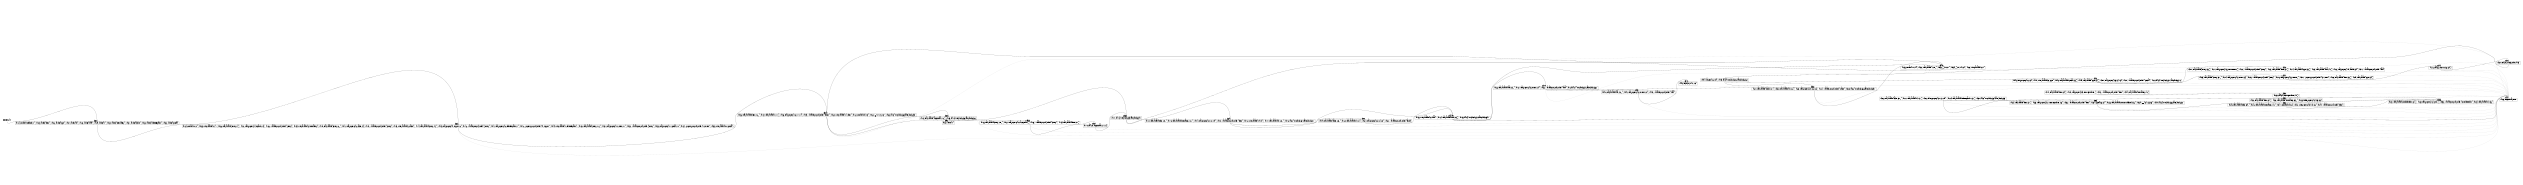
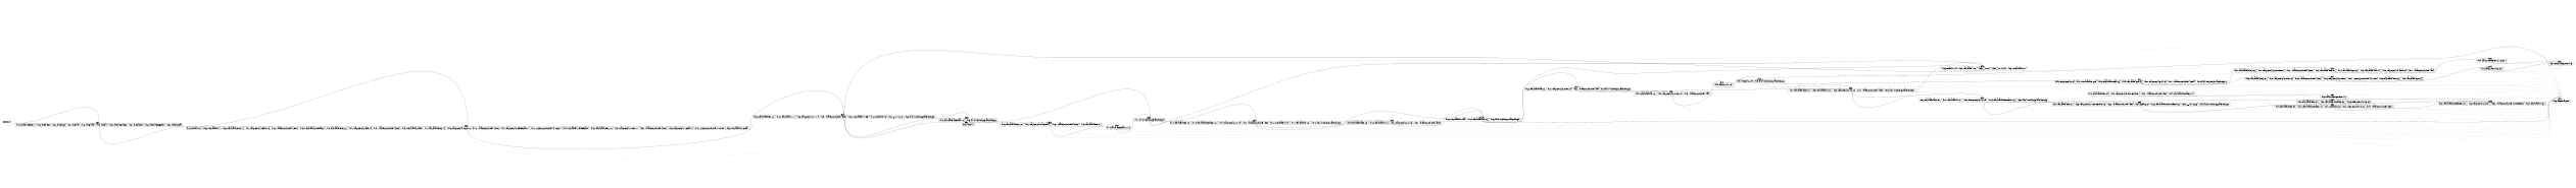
  digraph {
    rankdir=LR
    node [shape=record]
    edge [headport=n tailport=s]
    BB_entry417 [shape=none]
    n2 [label="{19124: constant[undefined,v1]|19125: vardecl['elem']|19126: vardecl['type']|19127: vardecl['id']|19128: vardecl['data']|19129: vardecl['i']|19130: vardecl['internalKey']|19131: vardecl['cache']|19132: vardecl['deleteExpando']|19133: vardecl['special']}"]
    n3 [label="{19134: constant[0.0,v2]|19135: write-variable[v2,'i']*|19136: read-variable['jQuery',v4,-]|19137: read-property[v4,'expando',v3]|19138: \<variable-non-null-undef\>['jQuery']|19139: write-variable[v3,'internalKey']*|19140: read-variable['jQuery',v6,-]|19141: read-property[v6,'cache',v5]|19142: \<variable-non-null-undef\>['jQuery']|19143: write-variable[v5,'cache']*|19144: read-variable['jQuery',v9,-]|19145: read-property[v9,'support',v8]|19146: \<variable-non-null-undef\>['jQuery']|19147: read-property[v8,'deleteExpando',v7]|19148: \<property-non-null-undef\>[v9,'support']|19149: write-variable[v7,'deleteExpando']*|19150: read-variable['jQuery',v12,-]|19151: read-property[v12,'event',v11]|19152: \<variable-non-null-undef\>['jQuery']|19153: read-property[v11,'special',v10]|19154: \<property-non-null-undef\>[v12,'event']|19155: write-variable[v10,'special']*}"]
    n4 [label="{19156: read-variable['elems',v16,-]|19157: read-variable['i',v17,-]|19158: read-property[v16,v17,v14]|19159: \<variable-non-null-undef\>['elems']|19160: write-variable[v14,'elem']|19161: constant[null,v15]|19162: !=[v14,v15,v13]|19163: if[v13](true-block:6565,false-block:6592)}"]
    n5 [label="{19262: exceptional-return}"]
    n6 [label="{19164: read-variable['acceptData',v18,-]|19165: if[v18](true-block:6568,false-block:6566)}"]
    n7 [label="{19261: return[v1]}"]
    n8 [label="{19171: if[v18](true-block:6569,false-block:6591)}"]
    n9 [label="{19166: read-variable['jQuery',v20,-]|19167: read-property[v20,'acceptData',-]|19168: \<variable-non-null-undef\>['jQuery']|19169: read-variable['elem',v21,-]}"]
    n10 [label="{19172: read-variable['elem',v20,-]|19173: read-variable['internalKey',v21,-]|19174: read-property[v20,v21,v19]|19175: \<variable-non-null-undef\>['elem']|19176: write-variable[v19,'id']*|19177: read-variable['id',v22,-]|19178: if[v22](true-block:6570,false-block:6571)}"]
    n11 [label="{19256: constant[1.0,v19]|19257: read-variable['i',v20,-]|19258: +[v20,v21]|19259: +[v21,v19,v22]|19260: write-variable[v22,'i']}"]
    n12 [label="{19170: call[v20,'acceptData',v21,v18]}"]
    n13 [label="{19183: write-variable[v22,'data']*|19184: read-variable['data',v23,-]|19185: if[v23](true-block:6572,false-block:6591)}"]
    n14 [label="{19179: read-variable['cache',v23,-]|19180: read-variable['id',v24,-]|19181: read-property[v23,v24,v22]|19182: \<variable-non-null-undef\>['cache']}"]
    n15 [label="{19186: read-variable['data',v25,-]|19187: read-property[v25,'events',v24]|19188: \<variable-non-null-undef\>['data']|19189: if[v24](true-block:6573,false-block:6582)}"]
    n16 [label="{19190: read-variable['data',v31,-]|19191: read-property[v31,'events',v27]|19192: \<variable-non-null-undef\>['data']}"]
    n17 [label="{19221: read-variable['cache',v27,-]|19222: read-variable['id',v28,-]|19223: read-property[v27,v28,v26]|19224: \<variable-non-null-undef\>['cache']|19225: if[v26](true-block:6583,false-block:6591)}"]
    n18 [label="{19193: begin-for-in[v27,v28]}"]
    n19 [label="{19226: read-variable['cache',v30,-]|19227: read-variable['id',v31,-]|19228: delete-property[v30,v31,v29]*|19229: read-variable['deleteExpando',v32,-]|19230: if[v32](true-block:6584,false-block:6585)}"]
    n20 [label="{19194: has-next[v28,v29]|19195: if[v29](true-block:6576,false-block:6582)}"]
    n21 [label="{19231: read-variable['elem',v34,-]|19232: read-variable['internalKey',v35,-]|19233: delete-property[v34,v35,v33]*}"]
    n22 [label="{19234: read-variable['elem',v37,-]|19235: read-property[v37,'removeAttribute',v36]|19236: \<variable-non-null-undef\>['elem']|19237: typeof[v36,v34]|19238: read-variable['core_strundefined',v35,-]|19239: !==[v34,v35,v33]|19240: if[v33](true-block:6586,false-block:6587)}"]
    n23 [label="{19196: next-property[v28,v30]|19197: write-variable[v30,'type']|19198: read-variable['special',v33,-]|19199: read-variable['type',v34,-]|19200: read-property[v33,v34,v32]|19201: \<variable-non-null-undef\>['special']|19202: if[v32](true-block:6577,false-block:6578)}"]
    n24 [label="{19203: read-variable['jQuery',v37,-]|19204: read-property[v37,'event',v36]|19205: \<variable-non-null-undef\>['jQuery']|19206: read-property[v36,'remove',-]|19207: \<property-non-null-undef\>[v37,'event']|19208: read-variable['elem',v38,-]|19209: read-variable['type',v39,-]}"]
    n25 [label="{19210: read-variable['jQuery',v36,-]|19211: read-property[v36,'removeEvent',-]|19212: \<variable-non-null-undef\>['jQuery']|19213: read-variable['elem',v37,-]|19214: read-variable['type',v38,-]|19215: read-variable['data',v40,-]|19216: read-property[v40,'handle',v39]|19217: \<variable-non-null-undef\>['data']}"]
    n26 [label="{19218: call[v36,'remove',v38,v39,-]*}"]
+   n27 [label="{19219: call[v36,'removeEvent',v37,v38,v39,-]*}"]
    n28 [label="{19220: end-for-in(begin-node:19193)}"]
    n29 [label="{19251: read-variable['core_deletedIds',v34,-]|19252: read-property[v34,'push',-]|19253: \<variable-non-null-undef\>['core_deletedIds']|19254: read-variable['id',v35,-]}"]
    n30 [label="{19245: read-variable['elem',v39,-]|19246: read-variable['internalKey',v40,-]|19247: constant[null,v38]|19248: write-property[v39,v40,v38]|19249: \<variable-non-null-undef\>['elem']*}"]
    n31 [label="{19241: read-variable['elem',v39,-]|19242: read-property[v39,'removeAttribute',-]|19243: \<variable-non-null-undef\>['elem']|19244: read-variable['internalKey',v40,-]}"]
    n32 [label="{19250: call[v39,'removeAttribute',v40,-]*}"]
    BB_entry417 -> n2 [headlabel="    6562"]
    n2 -> n3 [headlabel="      6563"]
    n3 -> n4 [headlabel="      6564"]
    n3 -> n5 [color=gray headlabel="      6593"]
    n4 -> n5 [color=gray]
    n4 -> n6 [headlabel="      6565"]
    n4 -> n7 [headlabel="      6592"]
    n6 -> n5 [color=gray]
    n6 -> n8 [headlabel="      6568"]
    n6 -> n9 [headlabel="      6566"]
    n8 -> n10 [headlabel="      6569"]
    n8 -> n11 [headlabel="      6591"]
    n9 -> n5 [color=gray]
    n9 -> n12 [headlabel="      6567"]
    n10 -> n5 [color=gray]
    n10 -> n13 [headlabel="      6571"]
    n10 -> n14 [headlabel="      6570"]
    n11 -> n4
    n11 -> n5 [color=gray]
    n12 -> n5 [color=gray]
    n12 -> n8
    n13 -> n5 [color=black]
    n13 -> n11
    n13 -> n15 [headlabel="      6572"]
    n14 -> n5 [color=gray]
    n14 -> n13
    n15 -> n5 [color=gray]
    n15 -> n16 [headlabel="      6573"]
    n15 -> n17 [headlabel="      6582"]
    n16 -> n5 [color=gray]
    n16 -> n18 [headlabel="      6574"]
    n17 -> n5 [color=gray]
    n17 -> n11
+   n17 -> n19 [headlabel="      6583"]
    n18 -> n5 [color=gray]
+   n18 -> n20 [headlabel="      6575"]
    n19 -> n5 [color=gray]
    n19 -> n21 [headlabel="      6584"]
    n19 -> n22 [headlabel="      6585"]
    n20 -> n17
    n20 -> n23 [headlabel="      6576"]
    n21 -> n5 [color=gray]
    n21 -> n29 [headlabel="      6589"]
    n22 -> n5 [color=gray]
    n22 -> n30 [headlabel="      6587"]
    n23 -> n5 [color=gray]
    n23 -> n24 [headlabel="      6577"]
    n23 -> n25 [headlabel="      6578"]
    n24 -> n5 [color=gray]
    n24 -> n26 [headlabel="      6579"]
    n25 -> n5 [color=gray]
+   n25 -> n27 [headlabel="      6580"]
    n26 -> n5 [color=gray]
    n26 -> n28 [headlabel="      6581"]
+   n27 -> n5 [color=gray]
+   n27 -> n28
    n28 -> n20
    n29 -> n5 [color=gray]
    n30 -> n5 [color=gray]
    n30 -> n29
    n31 -> n5 [color=gray]
    n31 -> n32 [headlabel="      6588"]
    n32 -> n5 [color=gray]
    n32 -> n29
  }
